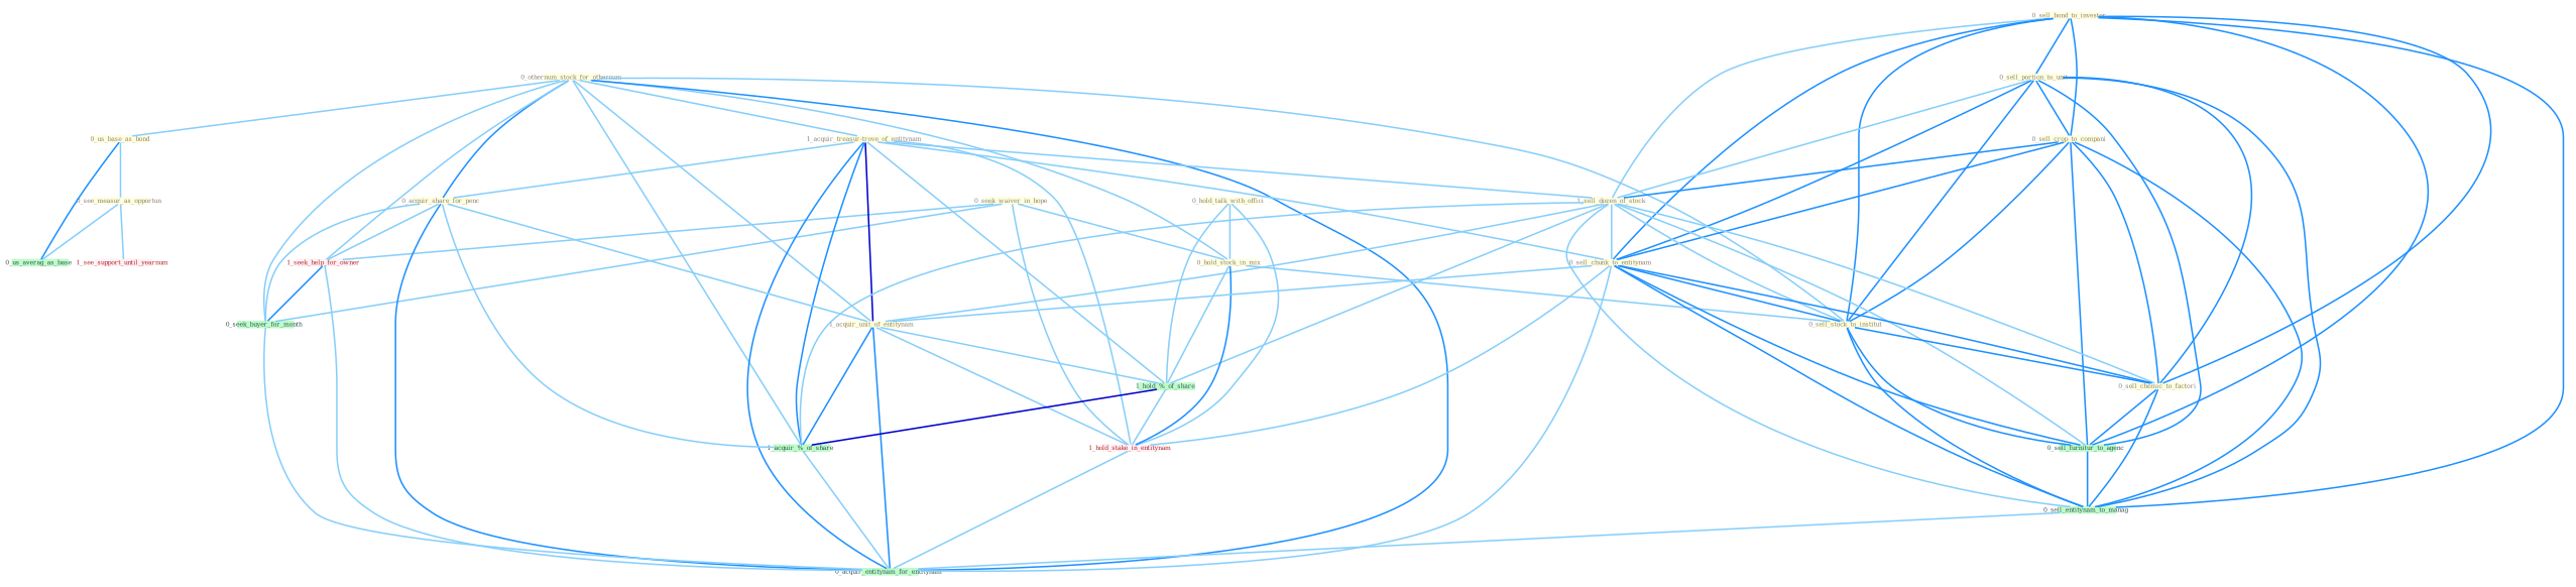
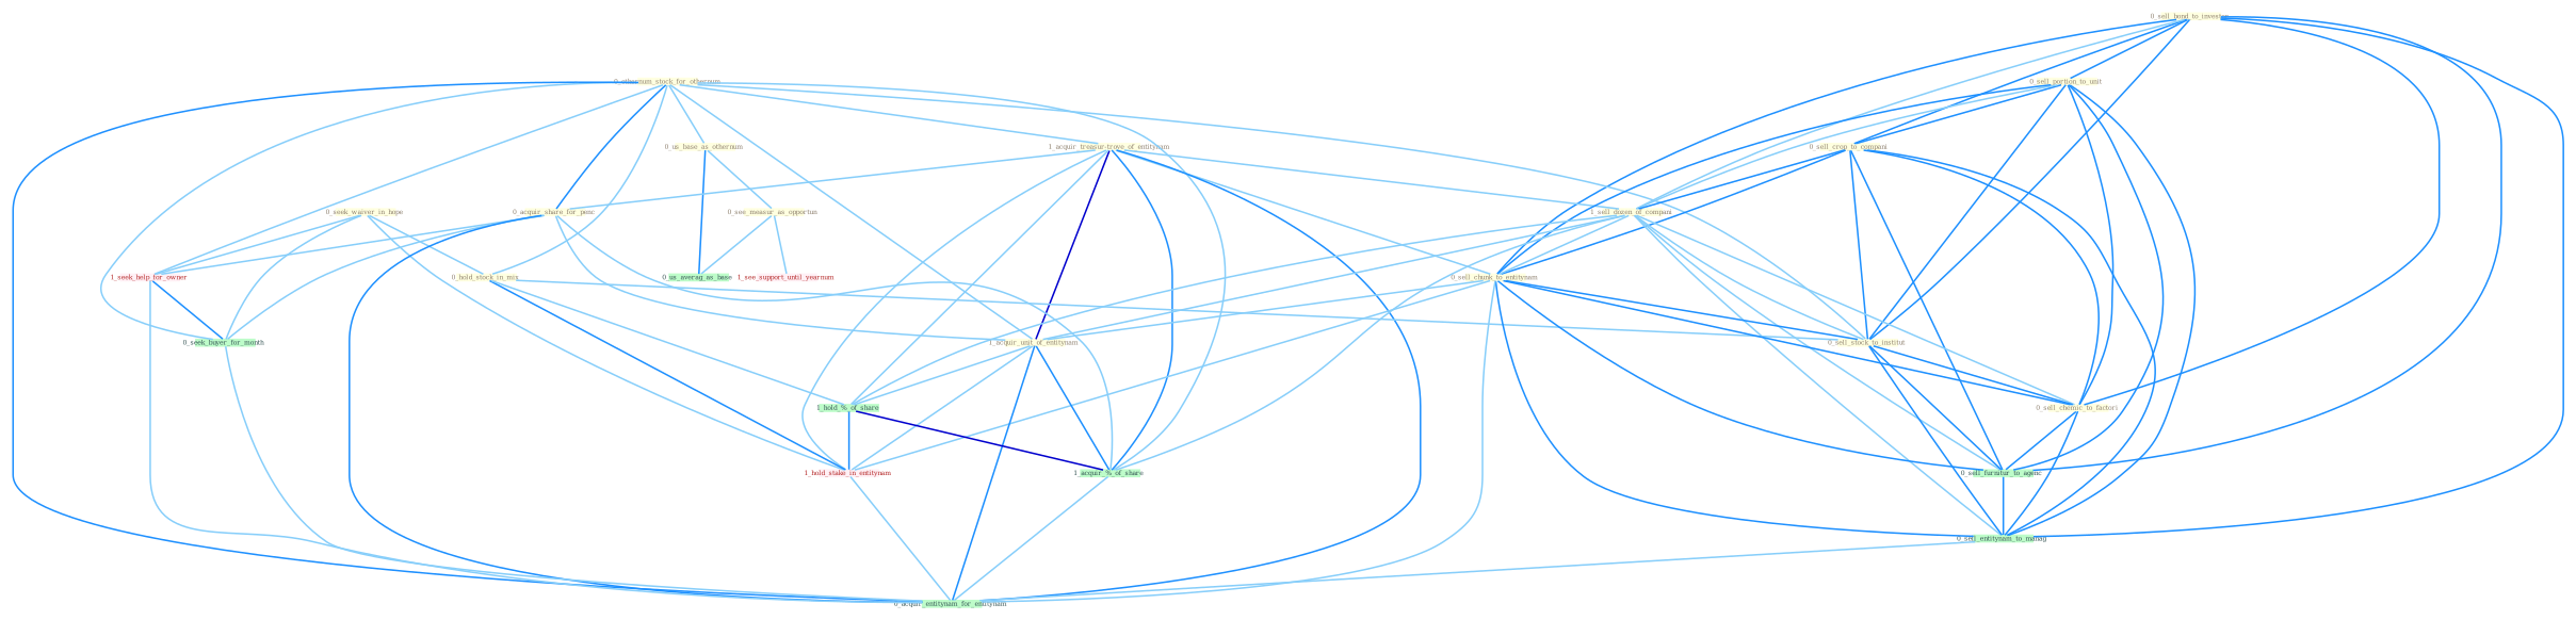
  graph {
    fontname="DejaVu Serif"
    node [color="#ffffe0" fixedsize=true fontcolor="#8b7d6b" fontname="DejaVu Serif" fontsize=4 shape=polygon style=filled]
    edge [color="#87cefa" fontname="DejaVu Serif" w=1]
    "0_seek_waiver_in_hope " [height=.06 width=.5]
-   "0_hold_talk_with_offici " [height=.06 width=.5]
    "0_sell_bond_to_investor " [height=.06 width=.5]
    n4 [height=.06 label="0_othernum_stock_for_othernum" width=.5]
-   "0_us_base_as_othernum " [height=.06 width=.5 label="0_us_base_as_bond"]
+   "0_us_base_as_othernum " [height=.06 width=.5]
    "1_acquir_treasur-trove_of_entitynam " [height=.06 width=.5]
    "0_sell_portion_to_unit " [height=.06 width=.5]
    "0_sell_crop_to_compani " [height=.06 width=.5]
-   "1_sell_dozen_of_compani " [height=.06 width=.5 label="1_sell_dozen_of_stock"]
+   "1_sell_dozen_of_compani " [height=.06 width=.5]
    "0_acquir_share_for_penc " [height=.06 width=.5]
    "0_hold_stock_in_mix " [height=.06 width=.5]
    "0_sell_chunk_to_entitynam " [height=.06 width=.5]
    "0_sell_stock_to_institut " [height=.06 width=.5]
    "0_see_measur_as_opportun " [height=.06 width=.5]
    "1_acquir_unit_of_entitynam " [height=.06 width=.5]
    "0_sell_chemic_to_factori " [height=.06 width=.5]
    "1_hold_stake_in_entitynam " [color="#fff0f5" fontcolor="#b22222" height=.06 width=.5]
    "1_seek_help_for_owner " [color="#fff0f5" fontcolor="#b22222" height=.06 width=.5]
    "1_see_support_until_yearnum " [color="#fff0f5" fontcolor="#b22222" height=.06 width=.5]
    "0_seek_buyer_for_month " [color="#BDFCC9" fontcolor="#2f4f4f" height=.06 width=.5]
    "1_hold_%_of_share " [color="#BDFCC9" fontcolor="#2f4f4f" height=.06 width=.5]
    "0_sell_furnitur_to_agenc " [color="#BDFCC9" fontcolor="#2f4f4f" height=.06 width=.5]
    "0_sell_entitynam_to_manag " [color="#BDFCC9" fontcolor="#2f4f4f" height=.06 width=.5]
    "1_acquir_%_of_share " [color="#BDFCC9" fontcolor="#2f4f4f" height=.06 width=.5]
    "0_acquir_entitynam_for_entitynam " [color="#BDFCC9" fontcolor="#2f4f4f" height=.06 width=.5]
    "0_us_averag_as_base " [color="#BDFCC9" fontcolor="#2f4f4f" height=.06 width=.5]
    subgraph sub_1 {
      "0_seek_waiver_in_hope "
-     "0_hold_talk_with_offici "
      "0_sell_bond_to_investor "
      n4
      "0_us_base_as_othernum "
      "1_acquir_treasur-trove_of_entitynam "
      "0_sell_portion_to_unit "
      "0_sell_crop_to_compani "
      "1_sell_dozen_of_compani "
      "0_acquir_share_for_penc "
      "0_hold_stock_in_mix "
      "0_sell_chunk_to_entitynam "
      "0_sell_stock_to_institut "
      "0_see_measur_as_opportun "
      "1_acquir_unit_of_entitynam "
      "0_sell_chemic_to_factori "
    }
    subgraph sub_2 {
      "1_hold_stake_in_entitynam "
      "1_seek_help_for_owner "
      "1_see_support_until_yearnum "
    }
    "0_seek_waiver_in_hope " -- "0_hold_stock_in_mix "
    "0_seek_waiver_in_hope " -- "1_hold_stake_in_entitynam "
    "0_seek_waiver_in_hope " -- "1_seek_help_for_owner "
    "0_seek_waiver_in_hope " -- "0_seek_buyer_for_month "
-   "0_hold_talk_with_offici " -- "0_hold_stock_in_mix "
-   "0_hold_talk_with_offici " -- "1_hold_stake_in_entitynam "
-   "0_hold_talk_with_offici " -- "1_hold_%_of_share "
    "0_sell_bond_to_investor " -- "0_sell_portion_to_unit " [color="#1e90ff" w=2]
    "0_sell_bond_to_investor " -- "0_sell_crop_to_compani " [color="#1e90ff" w=2]
    "0_sell_bond_to_investor " -- "1_sell_dozen_of_compani "
    "0_sell_bond_to_investor " -- "0_sell_chunk_to_entitynam " [color="#1e90ff" w=2]
    "0_sell_bond_to_investor " -- "0_sell_stock_to_institut " [color="#1e90ff" w=2]
    "0_sell_bond_to_investor " -- "0_sell_chemic_to_factori " [color="#1e90ff" w=2]
    "0_sell_bond_to_investor " -- "0_sell_furnitur_to_agenc " [color="#1e90ff" w=2]
    "0_sell_bond_to_investor " -- "0_sell_entitynam_to_manag " [color="#1e90ff" w=2]
    n4 -- "0_us_base_as_othernum "
    n4 -- "1_acquir_treasur-trove_of_entitynam "
    n4 -- "0_acquir_share_for_penc " [color="#1e90ff" w=2]
    n4 -- "0_hold_stock_in_mix "
    n4 -- "0_sell_stock_to_institut "
    n4 -- "1_acquir_unit_of_entitynam "
    n4 -- "1_seek_help_for_owner "
    n4 -- "0_seek_buyer_for_month "
    n4 -- "1_acquir_%_of_share "
    n4 -- "0_acquir_entitynam_for_entitynam " [color="#1e90ff" w=2]
    "0_us_base_as_othernum " -- "0_see_measur_as_opportun "
    "0_us_base_as_othernum " -- "0_us_averag_as_base " [color="#1e90ff" w=2]
    "1_acquir_treasur-trove_of_entitynam " -- "1_sell_dozen_of_compani "
    "1_acquir_treasur-trove_of_entitynam " -- "0_acquir_share_for_penc "
    "1_acquir_treasur-trove_of_entitynam " -- "0_sell_chunk_to_entitynam "
    "1_acquir_treasur-trove_of_entitynam " -- "1_acquir_unit_of_entitynam " [color="#0000cd" w=3]
    "1_acquir_treasur-trove_of_entitynam " -- "1_hold_stake_in_entitynam "
    "1_acquir_treasur-trove_of_entitynam " -- "1_hold_%_of_share "
    "1_acquir_treasur-trove_of_entitynam " -- "1_acquir_%_of_share " [color="#1e90ff" w=2]
    "1_acquir_treasur-trove_of_entitynam " -- "0_acquir_entitynam_for_entitynam " [color="#1e90ff" w=2]
    "0_sell_portion_to_unit " -- "0_sell_crop_to_compani " [color="#1e90ff" w=2]
    "0_sell_portion_to_unit " -- "1_sell_dozen_of_compani "
    "0_sell_portion_to_unit " -- "0_sell_chunk_to_entitynam " [color="#1e90ff" w=2]
    "0_sell_portion_to_unit " -- "0_sell_stock_to_institut " [color="#1e90ff" w=2]
    "0_sell_portion_to_unit " -- "0_sell_chemic_to_factori " [color="#1e90ff" w=2]
    "0_sell_portion_to_unit " -- "0_sell_furnitur_to_agenc " [color="#1e90ff" w=2]
    "0_sell_portion_to_unit " -- "0_sell_entitynam_to_manag " [color="#1e90ff" w=2]
    "0_sell_crop_to_compani " -- "1_sell_dozen_of_compani " [color="#1e90ff" w=2]
    "0_sell_crop_to_compani " -- "0_sell_chunk_to_entitynam " [color="#1e90ff" w=2]
    "0_sell_crop_to_compani " -- "0_sell_stock_to_institut " [color="#1e90ff" w=2]
    "0_sell_crop_to_compani " -- "0_sell_chemic_to_factori " [color="#1e90ff" w=2]
    "0_sell_crop_to_compani " -- "0_sell_furnitur_to_agenc " [color="#1e90ff" w=2]
    "0_sell_crop_to_compani " -- "0_sell_entitynam_to_manag " [color="#1e90ff" w=2]
    "1_sell_dozen_of_compani " -- "0_sell_chunk_to_entitynam "
    "1_sell_dozen_of_compani " -- "0_sell_stock_to_institut "
    "1_sell_dozen_of_compani " -- "1_acquir_unit_of_entitynam "
    "1_sell_dozen_of_compani " -- "0_sell_chemic_to_factori "
    "1_sell_dozen_of_compani " -- "1_hold_%_of_share "
    "1_sell_dozen_of_compani " -- "0_sell_furnitur_to_agenc "
    "1_sell_dozen_of_compani " -- "0_sell_entitynam_to_manag "
    "1_sell_dozen_of_compani " -- "1_acquir_%_of_share "
    "0_acquir_share_for_penc " -- "1_acquir_unit_of_entitynam "
    "0_acquir_share_for_penc " -- "1_seek_help_for_owner "
    "0_acquir_share_for_penc " -- "0_seek_buyer_for_month "
    "0_acquir_share_for_penc " -- "1_acquir_%_of_share "
    "0_acquir_share_for_penc " -- "0_acquir_entitynam_for_entitynam " [color="#1e90ff" w=2]
    "0_hold_stock_in_mix " -- "0_sell_stock_to_institut "
    "0_hold_stock_in_mix " -- "1_hold_stake_in_entitynam " [color="#1e90ff" w=2]
    "0_hold_stock_in_mix " -- "1_hold_%_of_share "
    "0_sell_chunk_to_entitynam " -- "0_sell_stock_to_institut " [color="#1e90ff" w=2]
    "0_sell_chunk_to_entitynam " -- "1_acquir_unit_of_entitynam "
    "0_sell_chunk_to_entitynam " -- "0_sell_chemic_to_factori " [color="#1e90ff" w=2]
    "0_sell_chunk_to_entitynam " -- "1_hold_stake_in_entitynam "
    "0_sell_chunk_to_entitynam " -- "0_sell_furnitur_to_agenc " [color="#1e90ff" w=2]
    "0_sell_chunk_to_entitynam " -- "0_sell_entitynam_to_manag " [color="#1e90ff" w=2]
    "0_sell_chunk_to_entitynam " -- "0_acquir_entitynam_for_entitynam "
    "0_sell_stock_to_institut " -- "0_sell_chemic_to_factori " [color="#1e90ff" w=2]
    "0_sell_stock_to_institut " -- "0_sell_furnitur_to_agenc " [color="#1e90ff" w=2]
    "0_sell_stock_to_institut " -- "0_sell_entitynam_to_manag " [color="#1e90ff" w=2]
    "0_see_measur_as_opportun " -- "1_see_support_until_yearnum "
    "0_see_measur_as_opportun " -- "0_us_averag_as_base "
    "1_acquir_unit_of_entitynam " -- "1_hold_stake_in_entitynam "
    "1_acquir_unit_of_entitynam " -- "1_hold_%_of_share "
    "1_acquir_unit_of_entitynam " -- "1_acquir_%_of_share " [color="#1e90ff" w=2]
    "1_acquir_unit_of_entitynam " -- "0_acquir_entitynam_for_entitynam " [color="#1e90ff" w=2]
    "0_sell_chemic_to_factori " -- "0_sell_furnitur_to_agenc " [color="#1e90ff" w=2]
    "0_sell_chemic_to_factori " -- "0_sell_entitynam_to_manag " [color="#1e90ff" w=2]
    "1_hold_stake_in_entitynam " -- "0_acquir_entitynam_for_entitynam "
    "1_seek_help_for_owner " -- "0_seek_buyer_for_month " [color="#1e90ff" w=2]
    "1_seek_help_for_owner " -- "0_acquir_entitynam_for_entitynam "
    "0_seek_buyer_for_month " -- "0_acquir_entitynam_for_entitynam "
-   "1_hold_%_of_share " -- "1_hold_stake_in_entitynam "
+   "1_hold_%_of_share " -- "1_hold_stake_in_entitynam " [color="#1e90ff"]
    "1_hold_%_of_share " -- "1_acquir_%_of_share " [color="#0000cd" w=3]
    "0_sell_furnitur_to_agenc " -- "0_sell_entitynam_to_manag " [color="#1e90ff" w=2]
    "0_sell_entitynam_to_manag " -- "0_acquir_entitynam_for_entitynam "
    "1_acquir_%_of_share " -- "0_acquir_entitynam_for_entitynam "
  }
